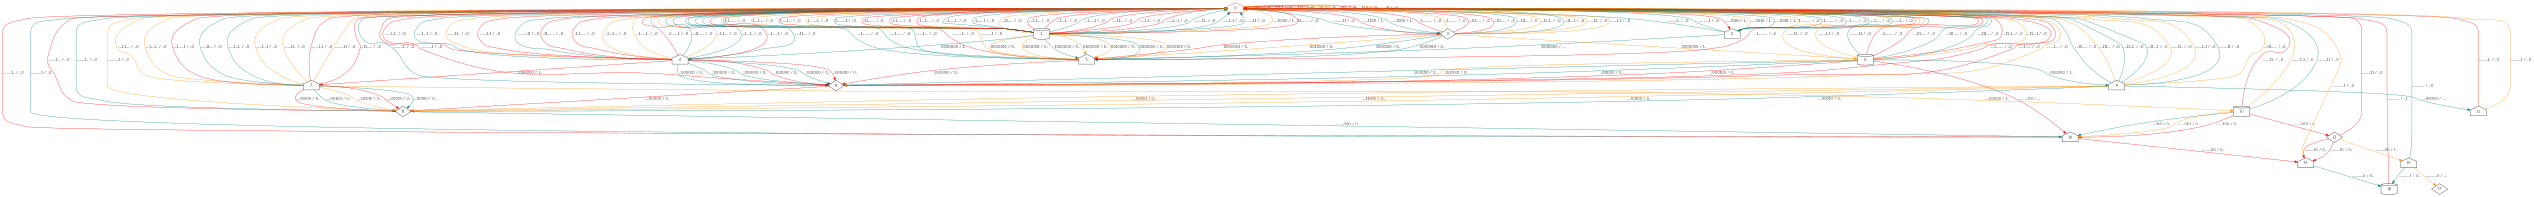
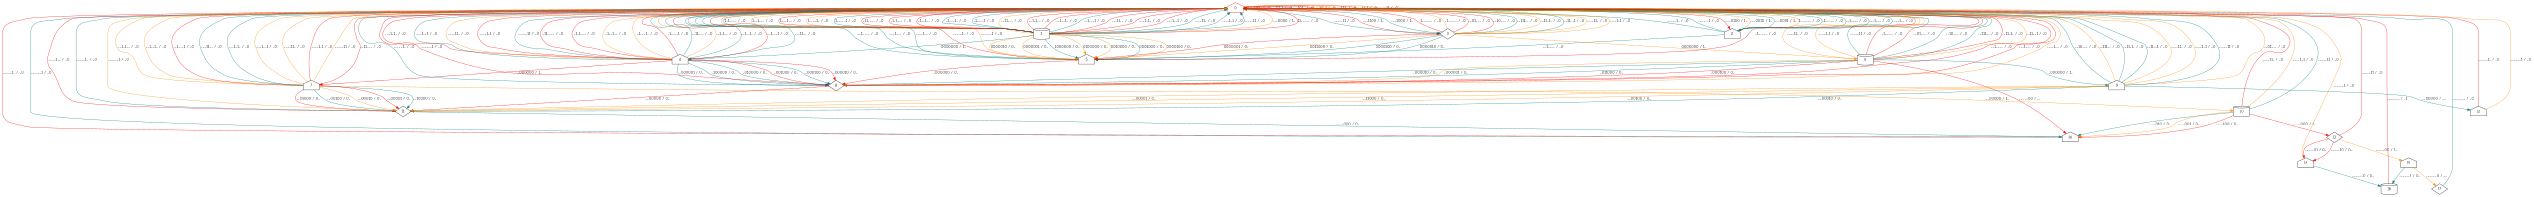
  digraph {
    fontname="Comic Neue"
    node [fontname="Comic Neue" shape=house]
    edge [color=teal fontname="Comic Neue"]
    0 [color=red]
    1 [shape=cylinder]
    2
    3 [shape=diamond]
    4
    5
    6 [shape=cylinder]
    7
    8 [shape=diamond]
    9
    14
    10 [shape=cylinder]
    11 [shape=diamond]
    12
    13 [shape=diamond]
    15
    16
    17 [shape=diamond]
    18 [shape=cylinder]
    0 -> 0 [label="---011- / -0"]
    0 -> 0 [color=red label="---01-1 / -0"]
    0 -> 0 [color=red label="---101- / -0"]
    0 -> 0 [color=red label="---10-1 / -0"]
    0 -> 0 [color=darkorange label="---111- / -0"]
    0 -> 0 [color=red label="---11-1 / -0"]
    0 -> 0 [color=darkorange label="-----11 / -0"]
    0 -> 1 [color=darkorange label="---0000 / 1-"]
    0 -> 2 [color=red label="---0100 / 1-"]
    0 -> 2 [color=darkorange label="---0010 / 1-"]
    0 -> 2 [label="---0001 / 1-"]
    0 -> 3 [color=red label="---1100 / 1-"]
    0 -> 3 [label="---1000 / 1-"]
    1 -> 0 [color=red label="11----- / -0"]
    1 -> 0 [label="1-1---- / -0"]
    1 -> 0 [color=darkorange label="1--1--- / -0"]
    1 -> 0 [color=red label="1---1-- / -0"]
    1 -> 0 [color=darkorange label="1----1- / -0"]
    1 -> 0 [label="1-----1 / -0"]
    1 -> 0 [color=red label="-11---- / -0"]
    1 -> 0 [color=red label="-1-1--- / -0"]
    1 -> 0 [color=red label="-1--1-- / -0"]
    1 -> 0 [label="-1---1- / -0"]
    1 -> 0 [label="-1----1 / -0"]
    1 -> 0 [color=darkorange label="--11--- / -0"]
    1 -> 0 [color=red label="--1-1-- / -0"]
    1 -> 0 [color=red label="--1--1- / -0"]
    1 -> 0 [label="--1---1 / -0"]
    1 -> 0 [color=red label="---11-- / -0"]
    1 -> 0 [color=red label="---1-1- / -0"]
    1 -> 0 [color=red label="---1--1 / -0"]
    1 -> 0 [label="----11- / -0"]
    1 -> 0 [label="----1-1 / -0"]
    1 -> 0 [label="-----11 / -0"]
    1 -> 4 [label="0000000 / 1-"]
    1 -> 5 [label="1000000 / 0-"]
    1 -> 5 [color=darkorange label="0100000 / 0-"]
    1 -> 5 [color=darkorange label="0010000 / 0-"]
    1 -> 5 [label="0001000 / 0-"]
    1 -> 5 [color=darkorange label="0000100 / 0-"]
    1 -> 5 [color=darkorange label="0000010 / 0-"]
    1 -> 5 [color=darkorange label="0000001 / 0-"]
    2 -> 0 [color=darkorange label="1------ / -0"]
    2 -> 0 [label="-1----- / -0"]
    2 -> 0 [label="--1---- / -0"]
    2 -> 0 [label="---1--- / -0"]
    2 -> 0 [label="----1-- / -0"]
    2 -> 0 [label="-----1- / -0"]
    2 -> 0 [label="------1 / -0"]
-   2 -> 5 [label="0000000 / --"]
+   2 -> 5 [label="--1---- / -0"]
    3 -> 0 [color=red label="1------ / -0"]
    3 -> 0 [color=darkorange label="-1----- / -0"]
    3 -> 0 [color=red label="--01--- / -0"]
    3 -> 0 [color=red label="--10--- / -0"]
    3 -> 0 [label="--111-- / -0"]
    3 -> 0 [color=darkorange label="--11-1- / -0"]
    3 -> 0 [label="--11--1 / -0"]
    3 -> 0 [color=darkorange label="----11- / -0"]
    3 -> 0 [color=darkorange label="----1-1 / -0"]
    3 -> 0 [label="-----11 / -0"]
    3 -> 5 [color=darkorange label="0011000 / 0-"]
    3 -> 5 [label="0000100 / 0-"]
    3 -> 5 [label="0000010 / 0-"]
    3 -> 5 [color=red label="0000001 / 0-"]
    3 -> 6 [color=darkorange label="0000000 / 1-"]
    4 -> 0 [color=red label="-11---- / -0"]
    4 -> 0 [color=red label="-1-1--- / -0"]
    4 -> 0 [color=darkorange label="-1--1-- / -0"]
    4 -> 0 [color=darkorange label="-1---1- / -0"]
    4 -> 0 [color=red label="-1----1 / -0"]
    4 -> 0 [label="--11--- / -0"]
    4 -> 0 [color=darkorange label="--1-1-- / -0"]
    4 -> 0 [label="--1--1- / -0"]
    4 -> 0 [color=red label="--1---1 / -0"]
    4 -> 0 [label="---11-- / -0"]
    4 -> 0 [color=red label="---1-1- / -0"]
    4 -> 0 [label="---1--1 / -0"]
    4 -> 0 [color=darkorange label="----11- / -0"]
    4 -> 0 [color=red label="----1-1 / -0"]
    4 -> 0 [label="-----11 / -0"]
    4 -> 7 [color=red label="-000000 / 1-"]
    4 -> 8 [label="-100000 / 0-"]
    4 -> 8 [label="-010000 / 0-"]
    4 -> 8 [color=red label="-001000 / 0-"]
    4 -> 8 [label="-000100 / 0-"]
    4 -> 8 [color=red label="-000010 / 0-"]
    4 -> 8 [label="-000001 / 0-"]
    5 -> 0 [color=red label="-1----- / -0"]
    5 -> 0 [label="--1---- / -0"]
    5 -> 0 [label="---1--- / -0"]
    5 -> 0 [label="----1-- / -0"]
    5 -> 0 [color=red label="-----1- / -0"]
    5 -> 0 [color=darkorange label="------1 / -0"]
    5 -> 8 [color=red label="-000000 / 0-"]
    6 -> 0 [color=red label="-1----- / -0"]
    6 -> 0 [color=red label="--01--- / -0"]
    6 -> 0 [label="--10--- / -0"]
    6 -> 0 [label="--111-- / -0"]
    6 -> 0 [color=red label="--11-1- / -0"]
    6 -> 0 [color=darkorange label="--11--1 / -0"]
    6 -> 0 [color=darkorange label="----11- / -0"]
    6 -> 0 [color=darkorange label="----1-1 / -0"]
    6 -> 0 [label="-----11 / -0"]
    6 -> 8 [label="-011000 / 0-"]
    6 -> 8 [color=red label="-000100 / 0-"]
    6 -> 8 [label="-000010 / 0-"]
    6 -> 8 [color=darkorange label="-000001 / 0-"]
    6 -> 9 [label="-000000 / 1-"]
    6 -> 14 [color=red label="-----00 / --"]
    7 -> 0 [color=red label="--11--- / -0"]
    7 -> 0 [color=darkorange label="--1-1-- / -0"]
    7 -> 0 [color=darkorange label="--1--1- / -0"]
    7 -> 0 [color=red label="--1---1 / -0"]
    7 -> 0 [label="---11-- / -0"]
    7 -> 0 [label="---1-1- / -0"]
    7 -> 0 [color=darkorange label="---1--1 / -0"]
    7 -> 0 [color=darkorange label="----11- / -0"]
    7 -> 0 [color=red label="----1-1 / -0"]
    7 -> 0 [color=darkorange label="-----11 / -0"]
    7 -> 10 [color=darkorange label="--00000 / 1-"]
    7 -> 11 [label="--10000 / 0-"]
    7 -> 11 [color=red label="--01000 / 0-"]
    7 -> 11 [label="--00100 / 0-"]
    7 -> 11 [color=darkorange label="--00010 / 0-"]
    7 -> 11 [color=red label="--00001 / 0-"]
    8 -> 0 [color=red label="--1---- / -0"]
    8 -> 0 [color=red label="---1--- / -0"]
    8 -> 0 [color=darkorange label="----1-- / -0"]
    8 -> 0 [label="-----1- / -0"]
    8 -> 0 [color=red label="------1 / -0"]
    8 -> 11 [color=red label="--00000 / 0-"]
    9 -> 0 [color=darkorange label="--01--- / -0"]
    9 -> 0 [label="--10--- / -0"]
    9 -> 0 [color=darkorange label="--111-- / -0"]
    9 -> 0 [label="--11-1- / -0"]
    9 -> 0 [label="--11--1 / -0"]
    9 -> 0 [color=darkorange label="----11- / -0"]
    9 -> 0 [color=darkorange label="----1-1 / -0"]
    9 -> 0 [label="-----11 / -0"]
    9 -> 11 [color=darkorange label="--11000 / 0-"]
    9 -> 11 [color=darkorange label="--00100 / 0-"]
    9 -> 11 [label="--00010 / 0-"]
    9 -> 11 [color=darkorange label="--00001 / 0-"]
    9 -> 12 [label="--00000 / --"]
    14 -> 0 [color=red label="-----1- / -0"]
    14 -> 0 [label="------1 / -0"]
-   14 -> 16 [color=red label="-----00 / 0-"]
    10 -> 0 [color=red label="----11- / -0"]
    10 -> 0 [color=darkorange label="----1-1 / -0"]
    10 -> 0 [label="-----11 / -0"]
    10 -> 14 [color=red label="----100 / 0-"]
    10 -> 14 [label="----010 / 0-"]
    10 -> 14 [color=darkorange label="----001 / 0-"]
    10 -> 13 [color=red label="----000 / 1-"]
    11 -> 0 [color=red label="----1-- / -0"]
    11 -> 0 [label="-----1- / -0"]
    11 -> 0 [color=darkorange label="------1 / -0"]
    11 -> 14 [label="----000 / 0-"]
    12 -> 0 [color=red label="-----1- / -0"]
    12 -> 0 [color=darkorange label="------1 / -0"]
    13 -> 0 [color=red label="-----11 / -0"]
    13 -> 15 [color=darkorange label="-----00 / 1-"]
    13 -> 16 [color=red label="-----10 / 0-"]
    13 -> 16 [color=red label="-----01 / 0-"]
    15 -> 17 [color=darkorange label="------0 / --"]
    15 -> 18 [label="------1 / 0-"]
    16 -> 0 [color=darkorange label="------1 / -0"]
    16 -> 18 [label="------0 / 0-"]
-   15 -> 0 [label="------- / -0"]
+   17 -> 0 [label="------- / -0"]
    18 -> 0 [color=red label="------- / -1"]
  }
